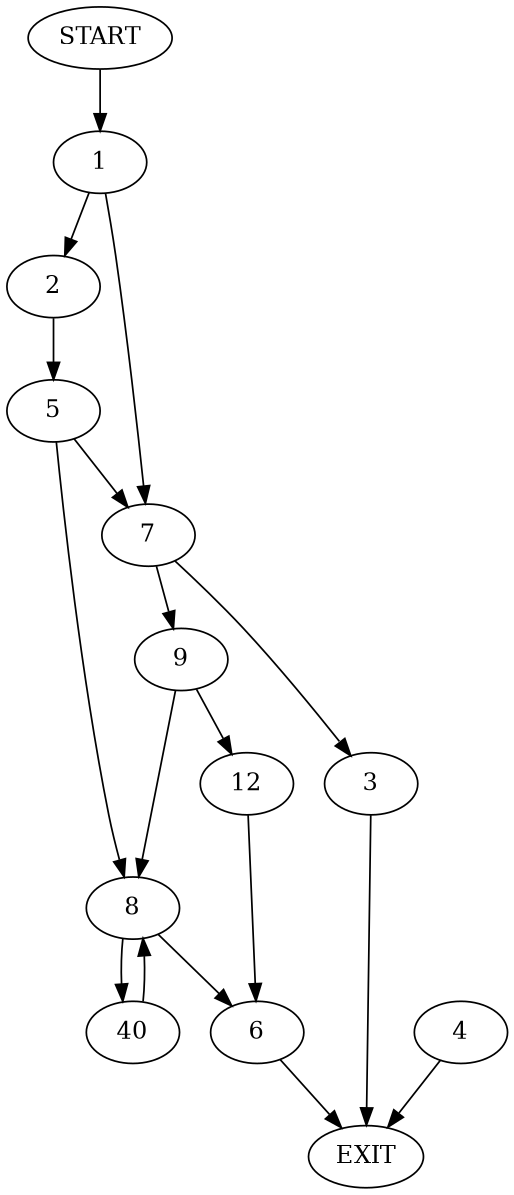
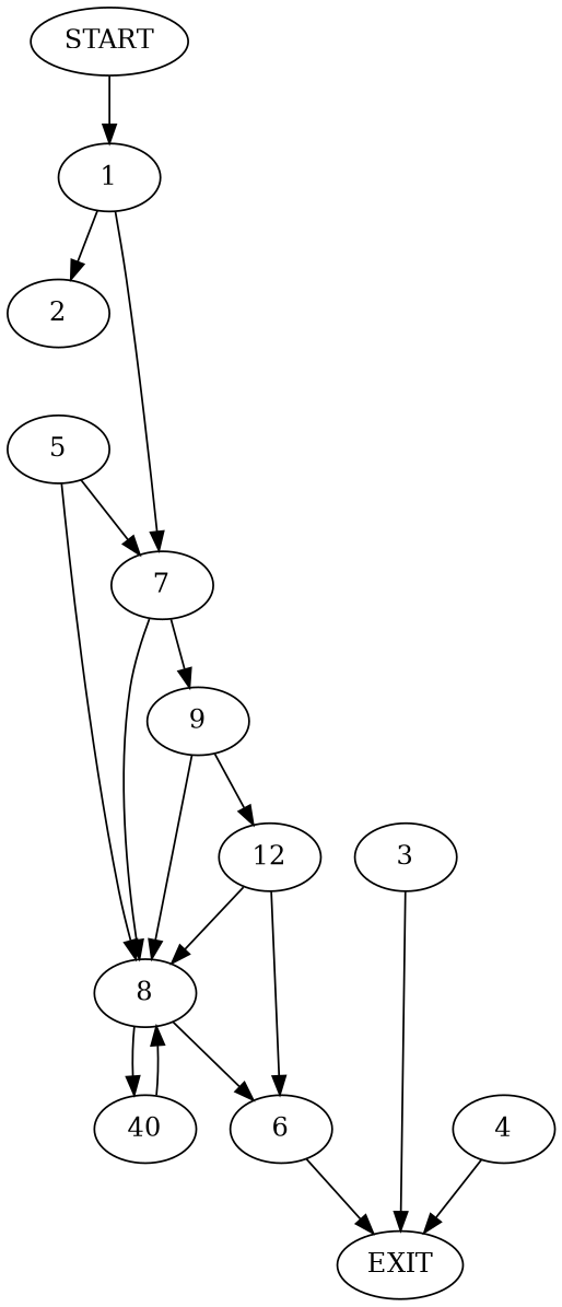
  digraph {
    n1 [label=START]
    1
    2
    7
    n5 [label=EXIT]
    5
    3
    4
    8
    6
    9
    n12 [label=40]
    n13 [label=12]
    n1 -> 1
    1 -> 2
    1 -> 7
-   2 -> 5
-   7 -> 3
+   7 -> 8
    7 -> 9
    5 -> 7
    5 -> 8
    3 -> n5
    4 -> n5
    8 -> 6
    8 -> n12
    6 -> n5
    9 -> 8
    9 -> n13
    n12 -> 8
+   n13 -> 8
    n13 -> 6
  }
